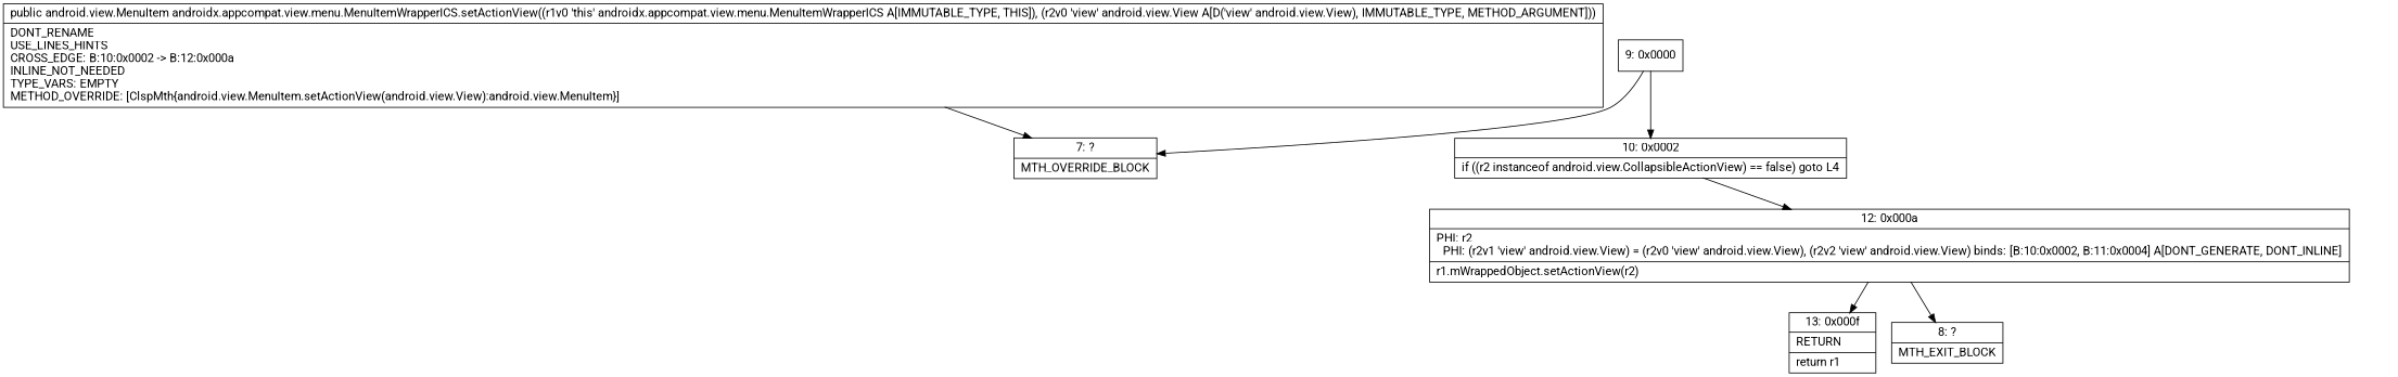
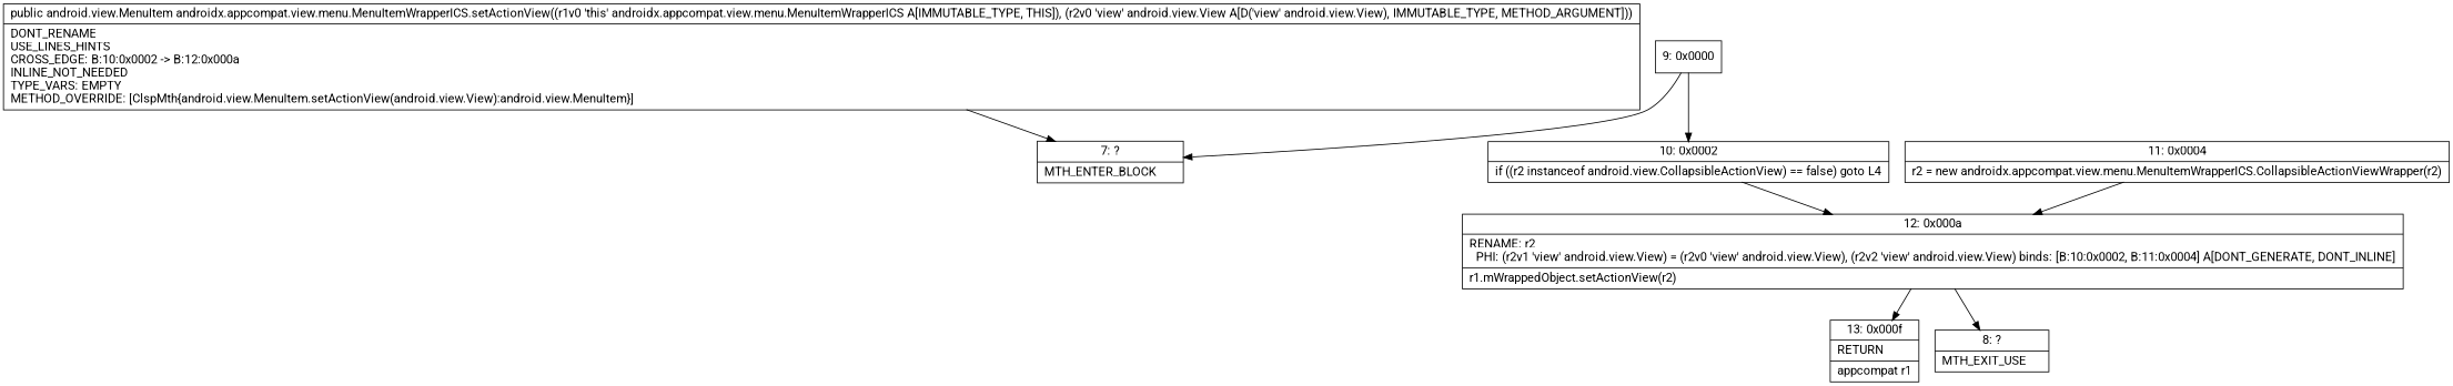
  digraph {
    fontname=Roboto
    node [fontname=Roboto shape=record]
    edge [fontname=Roboto]
-   n1 [label="{7\:\ ?|MTH_OVERRIDE_BLOCK\l}"]
+   n1 [label="{7\:\ ?|MTH_ENTER_BLOCK\l}"]
    n2 [label="{9\:\ 0x0000}"]
    n3 [label="{10\:\ 0x0002|if ((r2 instanceof android.view.CollapsibleActionView) == false) goto L4\l}"]
-   n4 [label="{12\:\ 0x000a|PHI: r2 \l  PHI: (r2v1 'view' android.view.View) = (r2v0 'view' android.view.View), (r2v2 'view' android.view.View) binds: [B:10:0x0002, B:11:0x0004] A[DONT_GENERATE, DONT_INLINE]\l|r1.mWrappedObject.setActionView(r2)\l}"]
-   n6 [label="{13\:\ 0x000f|RETURN\l|return r1\l}"]
-   n7 [label="{8\:\ ?|MTH_EXIT_BLOCK\l}"]
+   n4 [label="{12\:\ 0x000a|RENAME: r2 \l  PHI: (r2v1 'view' android.view.View) = (r2v0 'view' android.view.View), (r2v2 'view' android.view.View) binds: [B:10:0x0002, B:11:0x0004] A[DONT_GENERATE, DONT_INLINE]\l|r1.mWrappedObject.setActionView(r2)\l}"]
+   n5 [label="{11\:\ 0x0004|r2 = new androidx.appcompat.view.menu.MenuItemWrapperICS.CollapsibleActionViewWrapper(r2)\l}"]
+   n6 [label="{13\:\ 0x000f|RETURN\l|appcompat r1\l}"]
+   n7 [label="{8\:\ ?|MTH_EXIT_USE\l}"]
    n8 [label="{public android.view.MenuItem androidx.appcompat.view.menu.MenuItemWrapperICS.setActionView((r1v0 'this' androidx.appcompat.view.menu.MenuItemWrapperICS A[IMMUTABLE_TYPE, THIS]), (r2v0 'view' android.view.View A[D('view' android.view.View), IMMUTABLE_TYPE, METHOD_ARGUMENT]))  | DONT_RENAME\lUSE_LINES_HINTS\lCROSS_EDGE: B:10:0x0002 \-\> B:12:0x000a\lINLINE_NOT_NEEDED\lTYPE_VARS: EMPTY\lMETHOD_OVERRIDE: [ClspMth\{android.view.MenuItem.setActionView(android.view.View):android.view.MenuItem\}]\l}"]
    n2 -> n1
    n2 -> n3
    n3 -> n4
    n4 -> n6
    n4 -> n7
+   n5 -> n4
    n8 -> n1
  }
